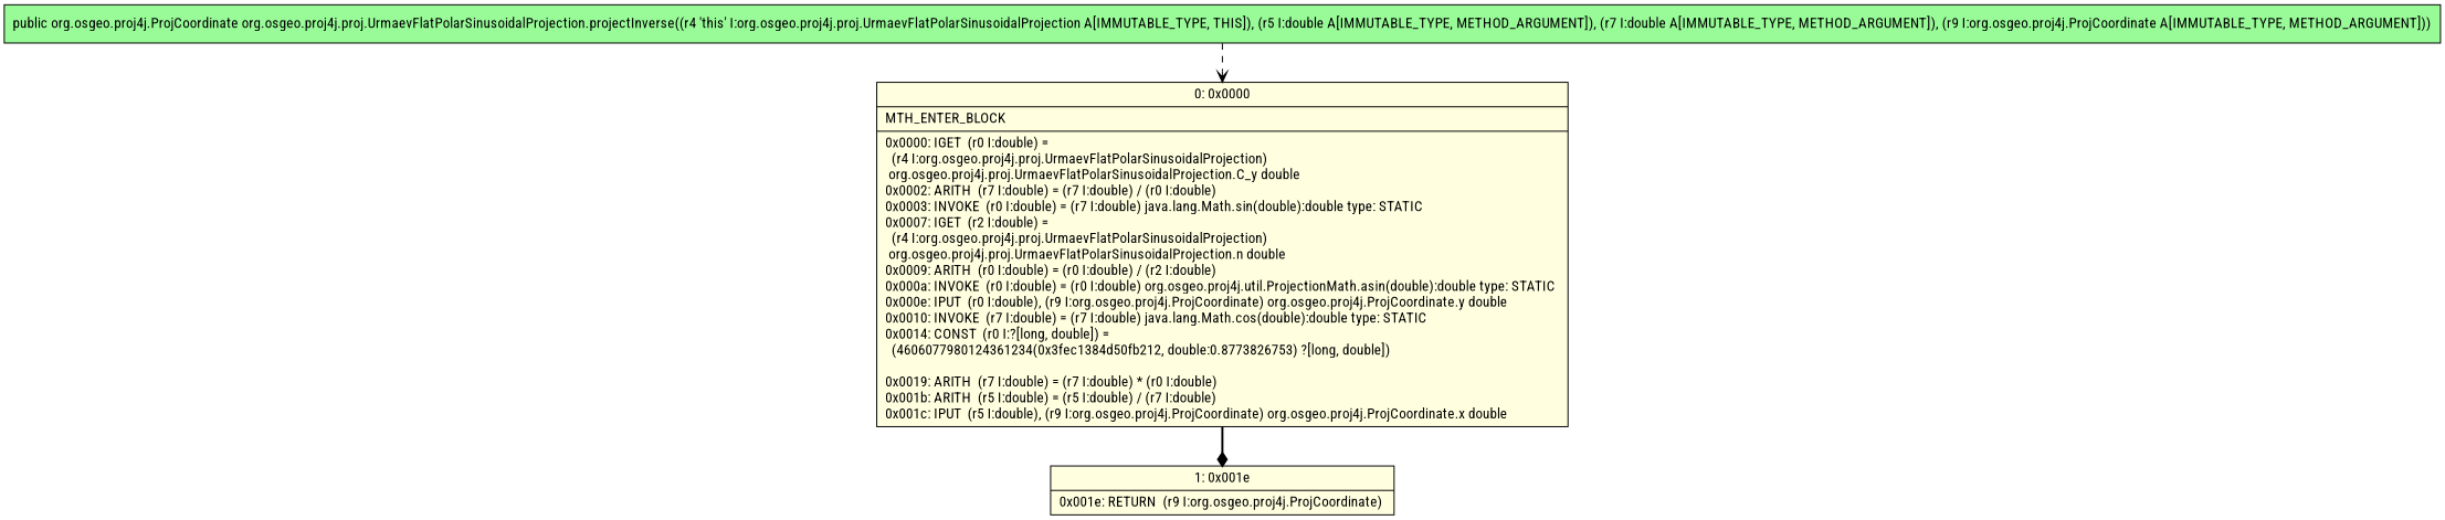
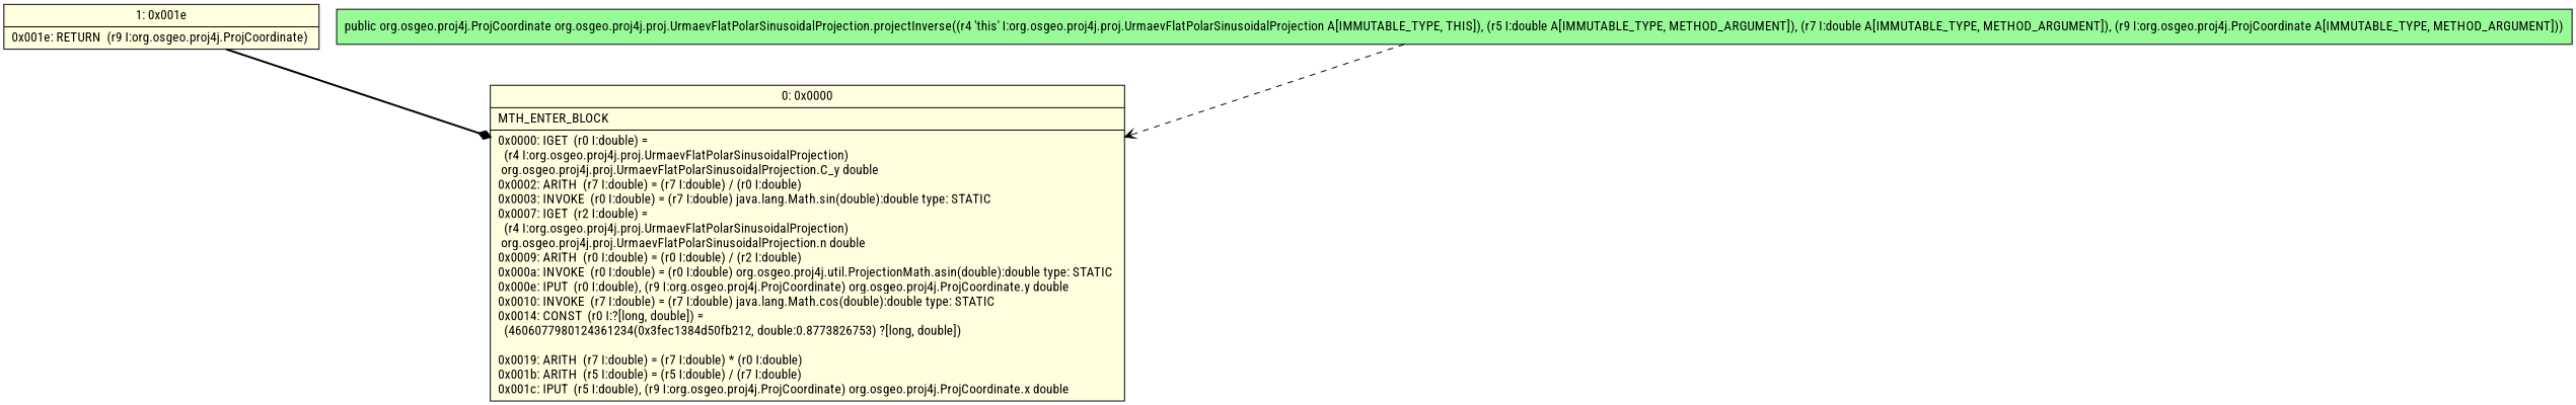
  digraph {
    fontname="Roboto Condensed"
    node [shape=record style=filled fillcolor=lightyellow fontname="Roboto Condensed"]
    edge [fontname="Roboto Condensed"]
    n1 [label="{0\:\ 0x0000|MTH_ENTER_BLOCK\l|0x0000: IGET  (r0 I:double) = \l  (r4 I:org.osgeo.proj4j.proj.UrmaevFlatPolarSinusoidalProjection)\l org.osgeo.proj4j.proj.UrmaevFlatPolarSinusoidalProjection.C_y double \l0x0002: ARITH  (r7 I:double) = (r7 I:double) \/ (r0 I:double) \l0x0003: INVOKE  (r0 I:double) = (r7 I:double) java.lang.Math.sin(double):double type: STATIC \l0x0007: IGET  (r2 I:double) = \l  (r4 I:org.osgeo.proj4j.proj.UrmaevFlatPolarSinusoidalProjection)\l org.osgeo.proj4j.proj.UrmaevFlatPolarSinusoidalProjection.n double \l0x0009: ARITH  (r0 I:double) = (r0 I:double) \/ (r2 I:double) \l0x000a: INVOKE  (r0 I:double) = (r0 I:double) org.osgeo.proj4j.util.ProjectionMath.asin(double):double type: STATIC \l0x000e: IPUT  (r0 I:double), (r9 I:org.osgeo.proj4j.ProjCoordinate) org.osgeo.proj4j.ProjCoordinate.y double \l0x0010: INVOKE  (r7 I:double) = (r7 I:double) java.lang.Math.cos(double):double type: STATIC \l0x0014: CONST  (r0 I:?[long, double]) = \l  (4606077980124361234(0x3fec1384d50fb212, double:0.8773826753) ?[long, double])\l \l0x0019: ARITH  (r7 I:double) = (r7 I:double) * (r0 I:double) \l0x001b: ARITH  (r5 I:double) = (r5 I:double) \/ (r7 I:double) \l0x001c: IPUT  (r5 I:double), (r9 I:org.osgeo.proj4j.ProjCoordinate) org.osgeo.proj4j.ProjCoordinate.x double \l}"]
    n2 [label="{1\:\ 0x001e|0x001e: RETURN  (r9 I:org.osgeo.proj4j.ProjCoordinate) \l}"]
    n3 [label="{public org.osgeo.proj4j.ProjCoordinate org.osgeo.proj4j.proj.UrmaevFlatPolarSinusoidalProjection.projectInverse((r4 'this' I:org.osgeo.proj4j.proj.UrmaevFlatPolarSinusoidalProjection A[IMMUTABLE_TYPE, THIS]), (r5 I:double A[IMMUTABLE_TYPE, METHOD_ARGUMENT]), (r7 I:double A[IMMUTABLE_TYPE, METHOD_ARGUMENT]), (r9 I:org.osgeo.proj4j.ProjCoordinate A[IMMUTABLE_TYPE, METHOD_ARGUMENT])) }" fillcolor=palegreen]
-   n1 -> n2 [style=bold arrowhead=diamond]
+   n2 -> n1 [style=bold arrowhead=diamond]
    n3 -> n1 [style=dashed arrowhead=vee]
  }
